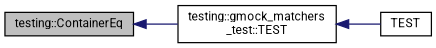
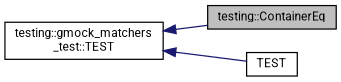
  digraph {
    fontname=Roboto
    rankdir=LR
    node [color=black fillcolor=white fontname=Roboto fontsize=10 shape=record style=filled]
    edge [color=midnightblue dir=back fontname=Roboto fontsize=10 labelfontname=Helvetica labelfontsize=10 style=solid]
    n1 [fillcolor=grey75 fontcolor=black height=0.2 label="testing::ContainerEq" width=0.4]
    n2 [height=0.2 label="testing::gmock_matchers\l_test::TEST" width=0.4]
    n3 [height=0.2 label=TEST width=0.4]
-   n1 -> n2
+   n2 -> n1
    n2 -> n3
  }
